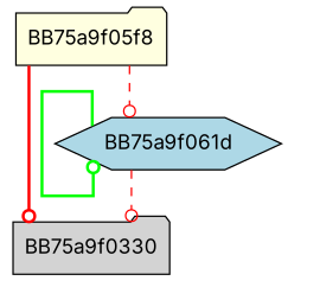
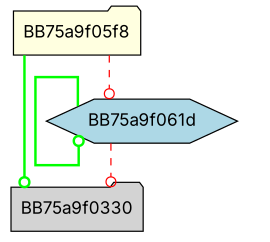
  digraph {
    fontname=Inter
    splines=ortho
    node [fontname=Inter shape=folder style=filled]
    edge [arrowhead=odot color=green fontname=Inter style=bold]
    BB75a9f05f8 [fillcolor=lightyellow]
    n2 [fillcolor=lightgrey label=BB75a9f0330]
    BB75a9f061d [fillcolor=lightblue shape=hexagon]
-   BB75a9f05f8 -> n2 [color=red]
+   BB75a9f05f8 -> n2
    BB75a9f05f8 -> BB75a9f061d [color=red style=dashed]
    BB75a9f061d -> n2 [color=red style=dashed]
    BB75a9f061d -> BB75a9f061d
  }
